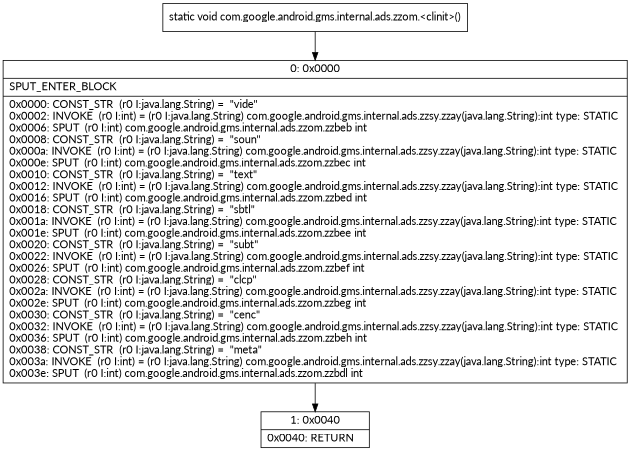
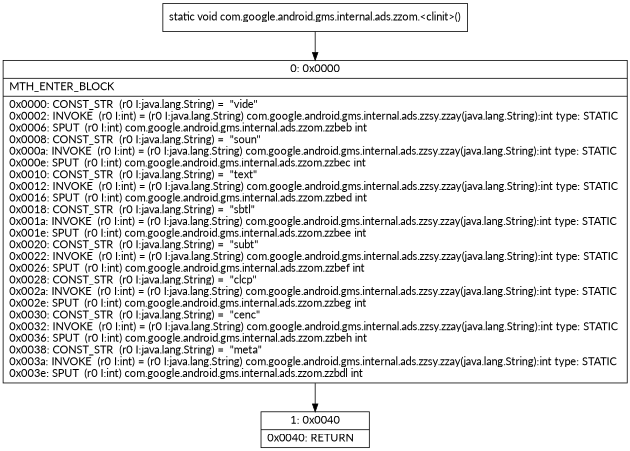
  digraph {
    fontname=Lato
    node [shape=record fontname=Lato]
    edge [fontname=Lato]
-   n1 [label="{0\:\ 0x0000|SPUT_ENTER_BLOCK\l|0x0000: CONST_STR  (r0 I:java.lang.String) =  \"vide\" \l0x0002: INVOKE  (r0 I:int) = (r0 I:java.lang.String) com.google.android.gms.internal.ads.zzsy.zzay(java.lang.String):int type: STATIC \l0x0006: SPUT  (r0 I:int) com.google.android.gms.internal.ads.zzom.zzbeb int \l0x0008: CONST_STR  (r0 I:java.lang.String) =  \"soun\" \l0x000a: INVOKE  (r0 I:int) = (r0 I:java.lang.String) com.google.android.gms.internal.ads.zzsy.zzay(java.lang.String):int type: STATIC \l0x000e: SPUT  (r0 I:int) com.google.android.gms.internal.ads.zzom.zzbec int \l0x0010: CONST_STR  (r0 I:java.lang.String) =  \"text\" \l0x0012: INVOKE  (r0 I:int) = (r0 I:java.lang.String) com.google.android.gms.internal.ads.zzsy.zzay(java.lang.String):int type: STATIC \l0x0016: SPUT  (r0 I:int) com.google.android.gms.internal.ads.zzom.zzbed int \l0x0018: CONST_STR  (r0 I:java.lang.String) =  \"sbtl\" \l0x001a: INVOKE  (r0 I:int) = (r0 I:java.lang.String) com.google.android.gms.internal.ads.zzsy.zzay(java.lang.String):int type: STATIC \l0x001e: SPUT  (r0 I:int) com.google.android.gms.internal.ads.zzom.zzbee int \l0x0020: CONST_STR  (r0 I:java.lang.String) =  \"subt\" \l0x0022: INVOKE  (r0 I:int) = (r0 I:java.lang.String) com.google.android.gms.internal.ads.zzsy.zzay(java.lang.String):int type: STATIC \l0x0026: SPUT  (r0 I:int) com.google.android.gms.internal.ads.zzom.zzbef int \l0x0028: CONST_STR  (r0 I:java.lang.String) =  \"clcp\" \l0x002a: INVOKE  (r0 I:int) = (r0 I:java.lang.String) com.google.android.gms.internal.ads.zzsy.zzay(java.lang.String):int type: STATIC \l0x002e: SPUT  (r0 I:int) com.google.android.gms.internal.ads.zzom.zzbeg int \l0x0030: CONST_STR  (r0 I:java.lang.String) =  \"cenc\" \l0x0032: INVOKE  (r0 I:int) = (r0 I:java.lang.String) com.google.android.gms.internal.ads.zzsy.zzay(java.lang.String):int type: STATIC \l0x0036: SPUT  (r0 I:int) com.google.android.gms.internal.ads.zzom.zzbeh int \l0x0038: CONST_STR  (r0 I:java.lang.String) =  \"meta\" \l0x003a: INVOKE  (r0 I:int) = (r0 I:java.lang.String) com.google.android.gms.internal.ads.zzsy.zzay(java.lang.String):int type: STATIC \l0x003e: SPUT  (r0 I:int) com.google.android.gms.internal.ads.zzom.zzbdl int \l}"]
+   n1 [label="{0\:\ 0x0000|MTH_ENTER_BLOCK\l|0x0000: CONST_STR  (r0 I:java.lang.String) =  \"vide\" \l0x0002: INVOKE  (r0 I:int) = (r0 I:java.lang.String) com.google.android.gms.internal.ads.zzsy.zzay(java.lang.String):int type: STATIC \l0x0006: SPUT  (r0 I:int) com.google.android.gms.internal.ads.zzom.zzbeb int \l0x0008: CONST_STR  (r0 I:java.lang.String) =  \"soun\" \l0x000a: INVOKE  (r0 I:int) = (r0 I:java.lang.String) com.google.android.gms.internal.ads.zzsy.zzay(java.lang.String):int type: STATIC \l0x000e: SPUT  (r0 I:int) com.google.android.gms.internal.ads.zzom.zzbec int \l0x0010: CONST_STR  (r0 I:java.lang.String) =  \"text\" \l0x0012: INVOKE  (r0 I:int) = (r0 I:java.lang.String) com.google.android.gms.internal.ads.zzsy.zzay(java.lang.String):int type: STATIC \l0x0016: SPUT  (r0 I:int) com.google.android.gms.internal.ads.zzom.zzbed int \l0x0018: CONST_STR  (r0 I:java.lang.String) =  \"sbtl\" \l0x001a: INVOKE  (r0 I:int) = (r0 I:java.lang.String) com.google.android.gms.internal.ads.zzsy.zzay(java.lang.String):int type: STATIC \l0x001e: SPUT  (r0 I:int) com.google.android.gms.internal.ads.zzom.zzbee int \l0x0020: CONST_STR  (r0 I:java.lang.String) =  \"subt\" \l0x0022: INVOKE  (r0 I:int) = (r0 I:java.lang.String) com.google.android.gms.internal.ads.zzsy.zzay(java.lang.String):int type: STATIC \l0x0026: SPUT  (r0 I:int) com.google.android.gms.internal.ads.zzom.zzbef int \l0x0028: CONST_STR  (r0 I:java.lang.String) =  \"clcp\" \l0x002a: INVOKE  (r0 I:int) = (r0 I:java.lang.String) com.google.android.gms.internal.ads.zzsy.zzay(java.lang.String):int type: STATIC \l0x002e: SPUT  (r0 I:int) com.google.android.gms.internal.ads.zzom.zzbeg int \l0x0030: CONST_STR  (r0 I:java.lang.String) =  \"cenc\" \l0x0032: INVOKE  (r0 I:int) = (r0 I:java.lang.String) com.google.android.gms.internal.ads.zzsy.zzay(java.lang.String):int type: STATIC \l0x0036: SPUT  (r0 I:int) com.google.android.gms.internal.ads.zzom.zzbeh int \l0x0038: CONST_STR  (r0 I:java.lang.String) =  \"meta\" \l0x003a: INVOKE  (r0 I:int) = (r0 I:java.lang.String) com.google.android.gms.internal.ads.zzsy.zzay(java.lang.String):int type: STATIC \l0x003e: SPUT  (r0 I:int) com.google.android.gms.internal.ads.zzom.zzbdl int \l}"]
    n2 [label="{1\:\ 0x0040|0x0040: RETURN   \l}"]
    n3 [label="{static void com.google.android.gms.internal.ads.zzom.\<clinit\>() }"]
    n1 -> n2
    n3 -> n1
  }
